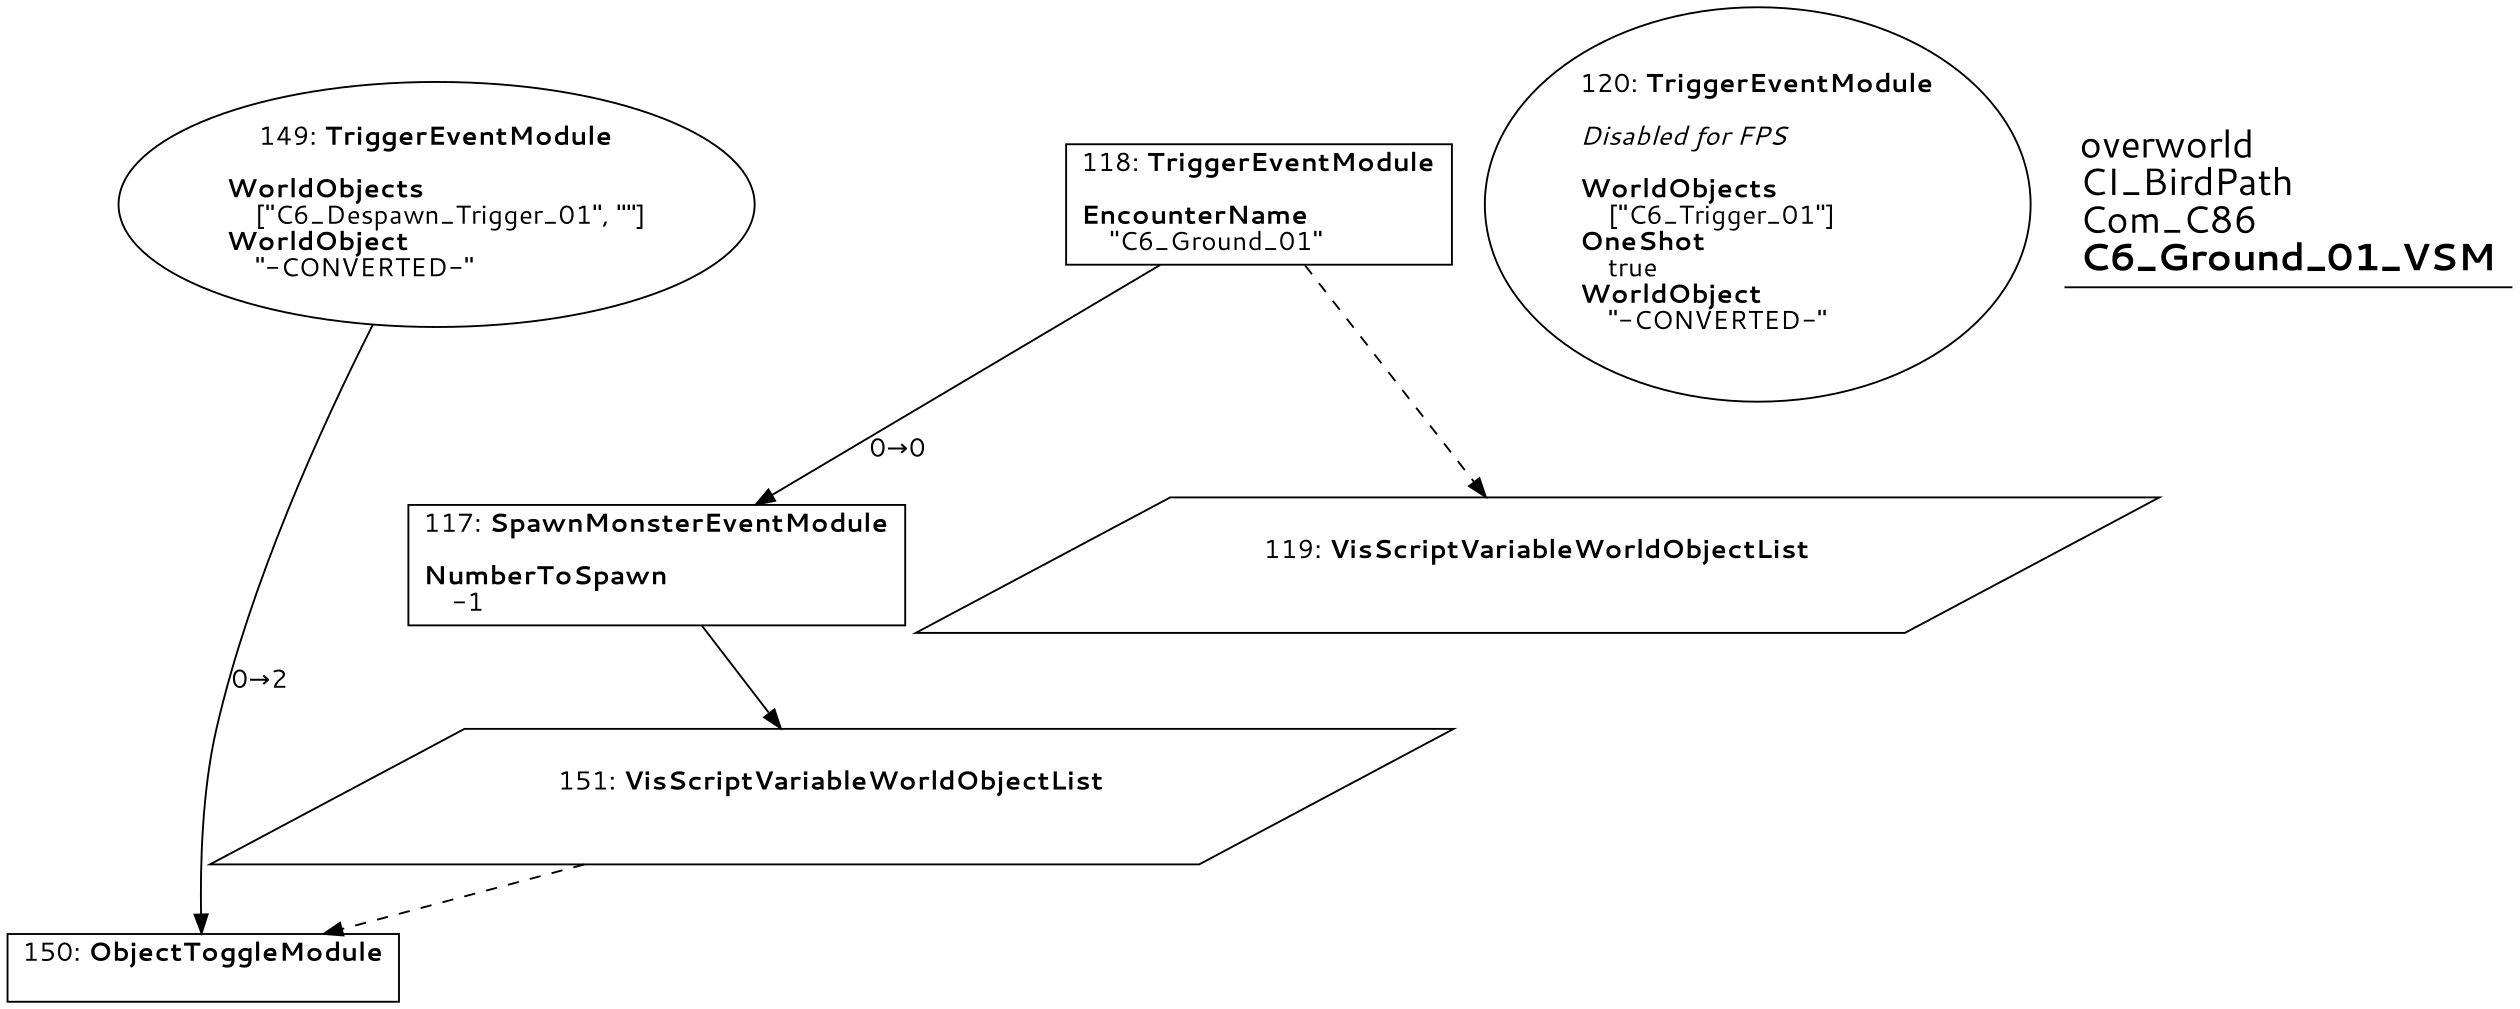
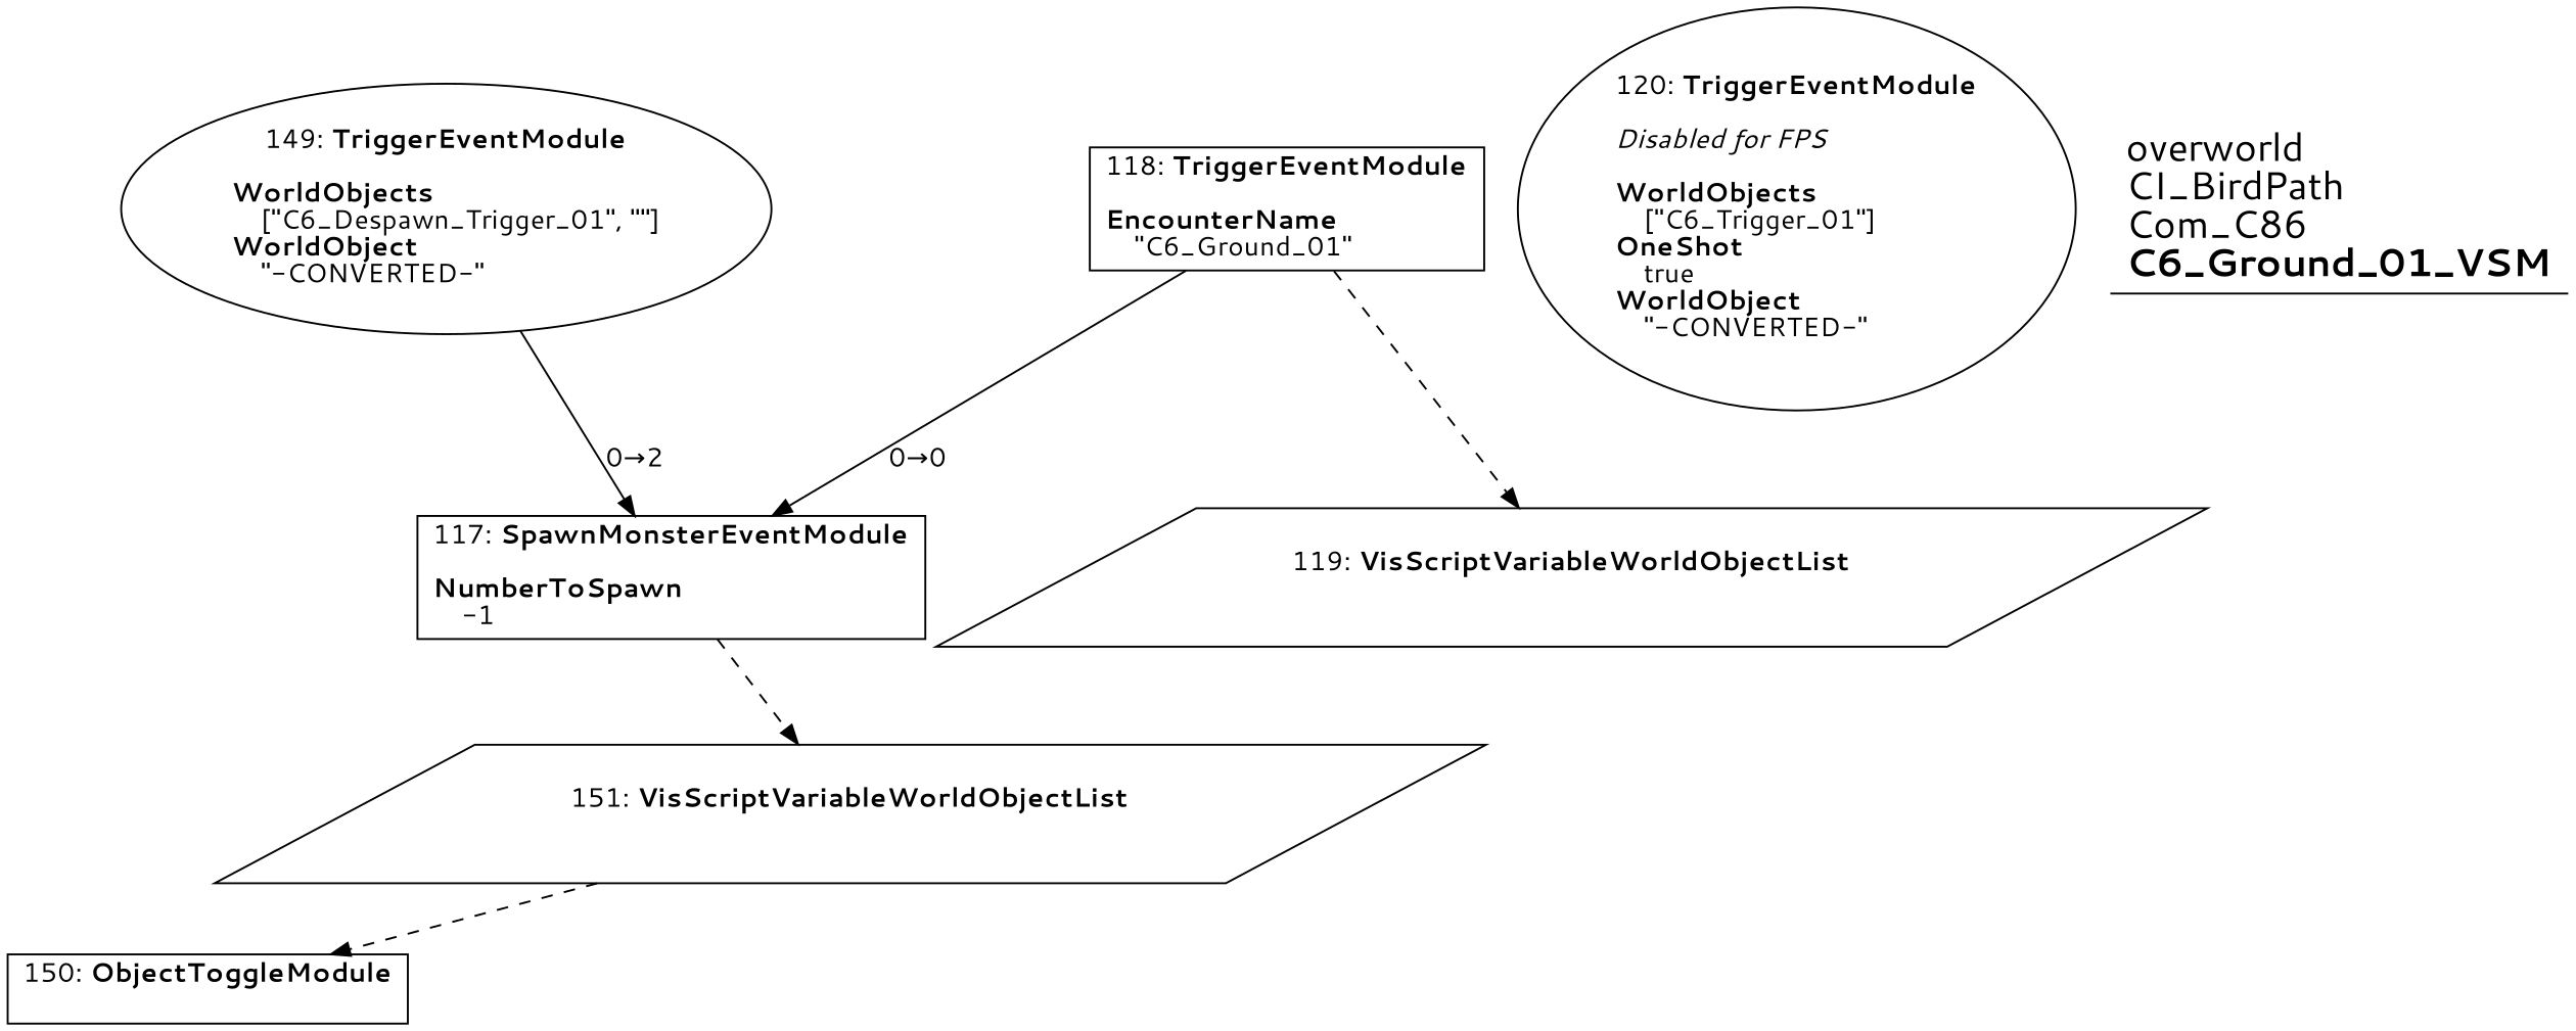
  digraph {
    fontname="Segoe UI"
    splines=spline
    node [fontname="Segoe UI" shape=box]
    edge [fontname="Segoe UI" style=dashed]
    n1 [label=<117: <b>SpawnMonsterEventModule</b><br/><br/><b>NumberToSpawn</b><br align="left"/>    -1<br align="left"/>>]
    n2 [label=<151: <b>VisScriptVariableWorldObjectList</b><br/><br/>> shape=parallelogram]
    n3 [label=<150: <b>ObjectToggleModule</b><br/><br/>>]
    n4 [label=<119: <b>VisScriptVariableWorldObjectList</b><br/><br/>> shape=parallelogram]
    n5 [label=<118: <b>TriggerEventModule</b><br/><br/><b>EncounterName</b><br align="left"/>    &quot;C6_Ground_01&quot;<br align="left"/>>]
    n6 [label=<120: <b>TriggerEventModule</b><br/><br/><i>Disabled for FPS<br align="left"/></i><br align="left"/><b>WorldObjects</b><br align="left"/>    [&quot;C6_Trigger_01&quot;]<br align="left"/><b>OneShot</b><br align="left"/>    true<br align="left"/><b>WorldObject</b><br align="left"/>    &quot;-CONVERTED-&quot;<br align="left"/>> shape=oval]
    n7 [label=<149: <b>TriggerEventModule</b><br/><br/><b>WorldObjects</b><br align="left"/>    [&quot;C6_Despawn_Trigger_01&quot;, &quot;&quot;]<br align="left"/><b>WorldObject</b><br align="left"/>    &quot;-CONVERTED-&quot;<br align="left"/>> shape=oval]
    n8 [label=<<font point-size="20">overworld<br align="left"/>CI_BirdPath<br align="left"/>Com_C86<br align="left"/><b>C6_Ground_01_VSM</b><br align="left"/></font>> shape=underline]
-   n1 -> n2 [style=solid]
+   n1 -> n2
    n2 -> n3
    n5 -> n1 [label="0→0" style=""]
    n5 -> n4
-   n7 -> n3 [label="0→2" style=""]
+   n7 -> n1 [label="0→2" style=""]
  }
